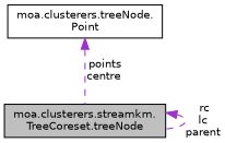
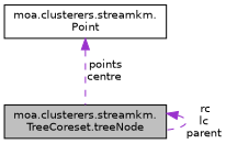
  digraph {
    node [color=black fontname=Helvetica fontsize=10 shape=record style=filled]
    edge [color=darkorchid3 dir=back fontname=Helvetica fontsize=10 labelfontname=Helvetica labelfontsize=10 style=dashed]
    n1 [fillcolor=grey75 fontcolor=black height=0.2 label="moa.clusterers.streamkm.\lTreeCoreset.treeNode" width=0.4]
-   n2 [fillcolor=white height=0.2 label="moa.clusterers.treeNode.\lPoint" width=0.4]
+   n2 [fillcolor=white height=0.2 label="moa.clusterers.streamkm.\lPoint" width=0.4]
    n1 -> n1 [label=" rc\nlc\nparent"]
    n2 -> n1 [label=" points\ncentre"]
  }
